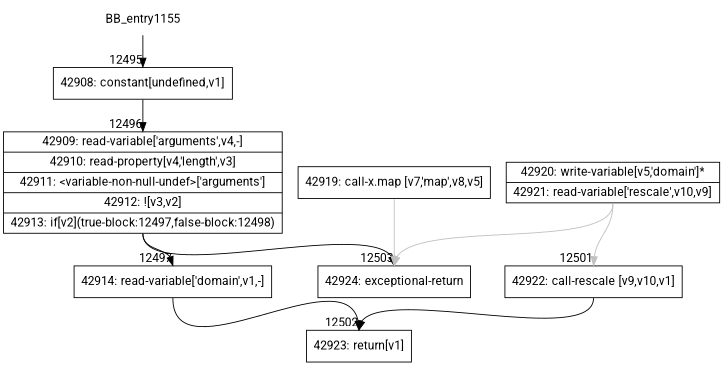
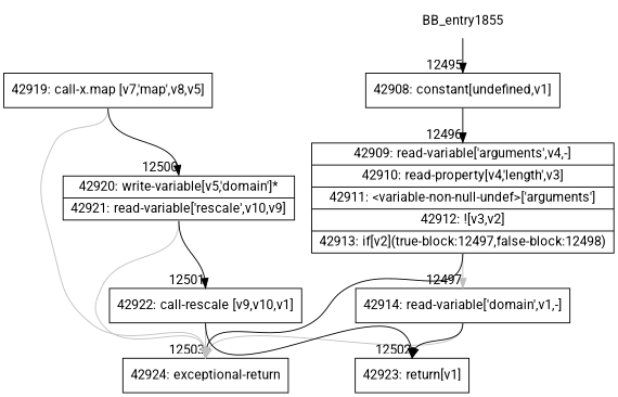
  digraph {
    fontname=Roboto
    rankdir=TD
    node [fontname=Roboto shape=record]
    edge [fontname=Roboto headport=n tailport=s]
-   BB_entry1155 [shape=none]
+   BB_entry1155 [shape=none label=BB_entry1855]
    n2 [label="{42908: constant[undefined,v1]}"]
    n3 [label="{42909: read-variable['arguments',v4,-]|42910: read-property[v4,'length',v3]|42911: \<variable-non-null-undef\>['arguments']|42912: ![v3,v2]|42913: if[v2](true-block:12497,false-block:12498)}"]
    n4 [label="{42914: read-variable['domain',v1,-]}"]
    n5 [label="{42924: exceptional-return}"]
    n6 [label="{42923: return[v1]}"]
    n7 [label="{42919: call-x.map [v7,'map',v8,v5]}"]
    n8 [label="{42920: write-variable[v5,'domain']*|42921: read-variable['rescale',v10,v9]}"]
    n9 [label="{42922: call-rescale [v9,v10,v1]}"]
    BB_entry1155 -> n2 [headlabel="    12495"]
    n2 -> n3 [headlabel="      12496"]
-   n3 -> n4 [headlabel="      12497"]
+   n3 -> n4 [headlabel="      12497" color=gray]
    n3 -> n5 [color=black headlabel="      12503"]
+   n4 -> n5 [color=gray]
    n4 -> n6 [headlabel="      12502"]
    n7 -> n5 [color=gray]
+   n7 -> n8 [headlabel="      12500"]
    n8 -> n5 [color=gray]
-   n8 -> n9 [headlabel="      12501" color=gray]
+   n8 -> n9 [headlabel="      12501"]
+   n9 -> n5 [color=gray]
    n9 -> n6
  }
